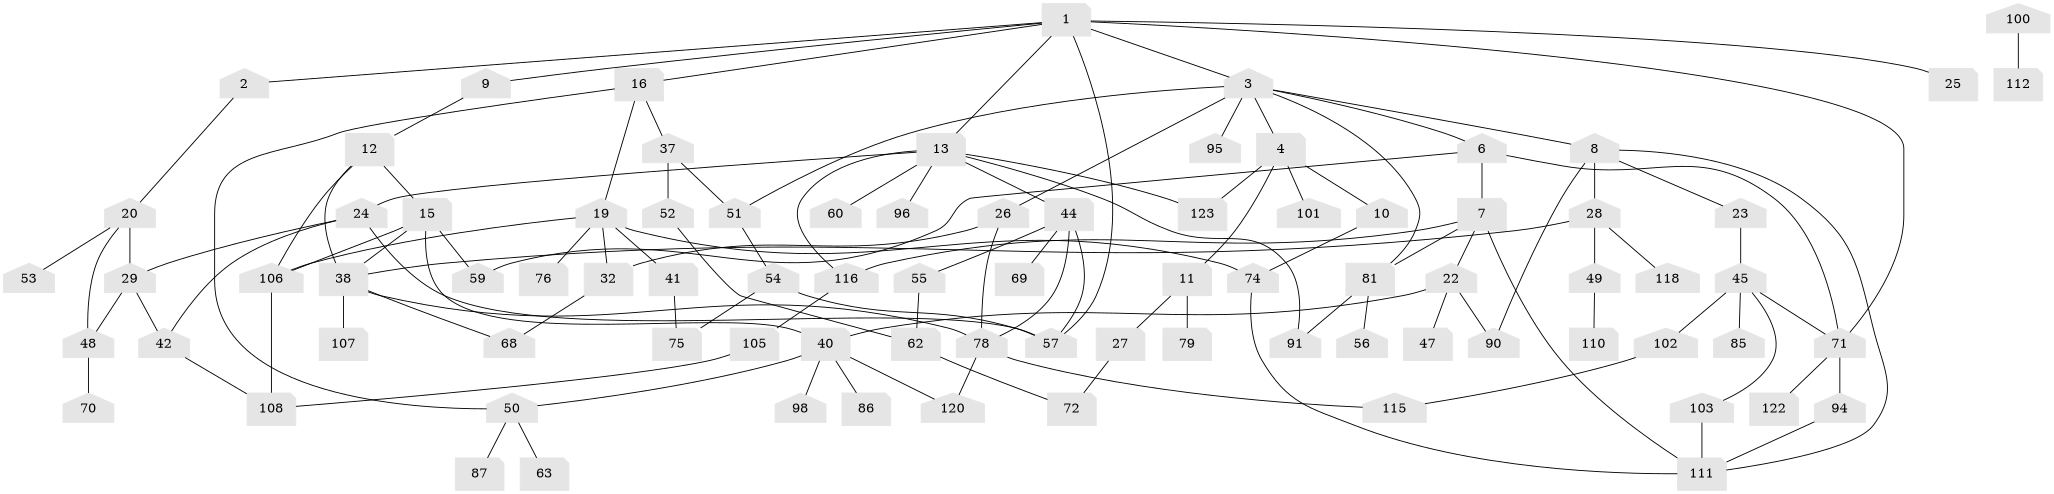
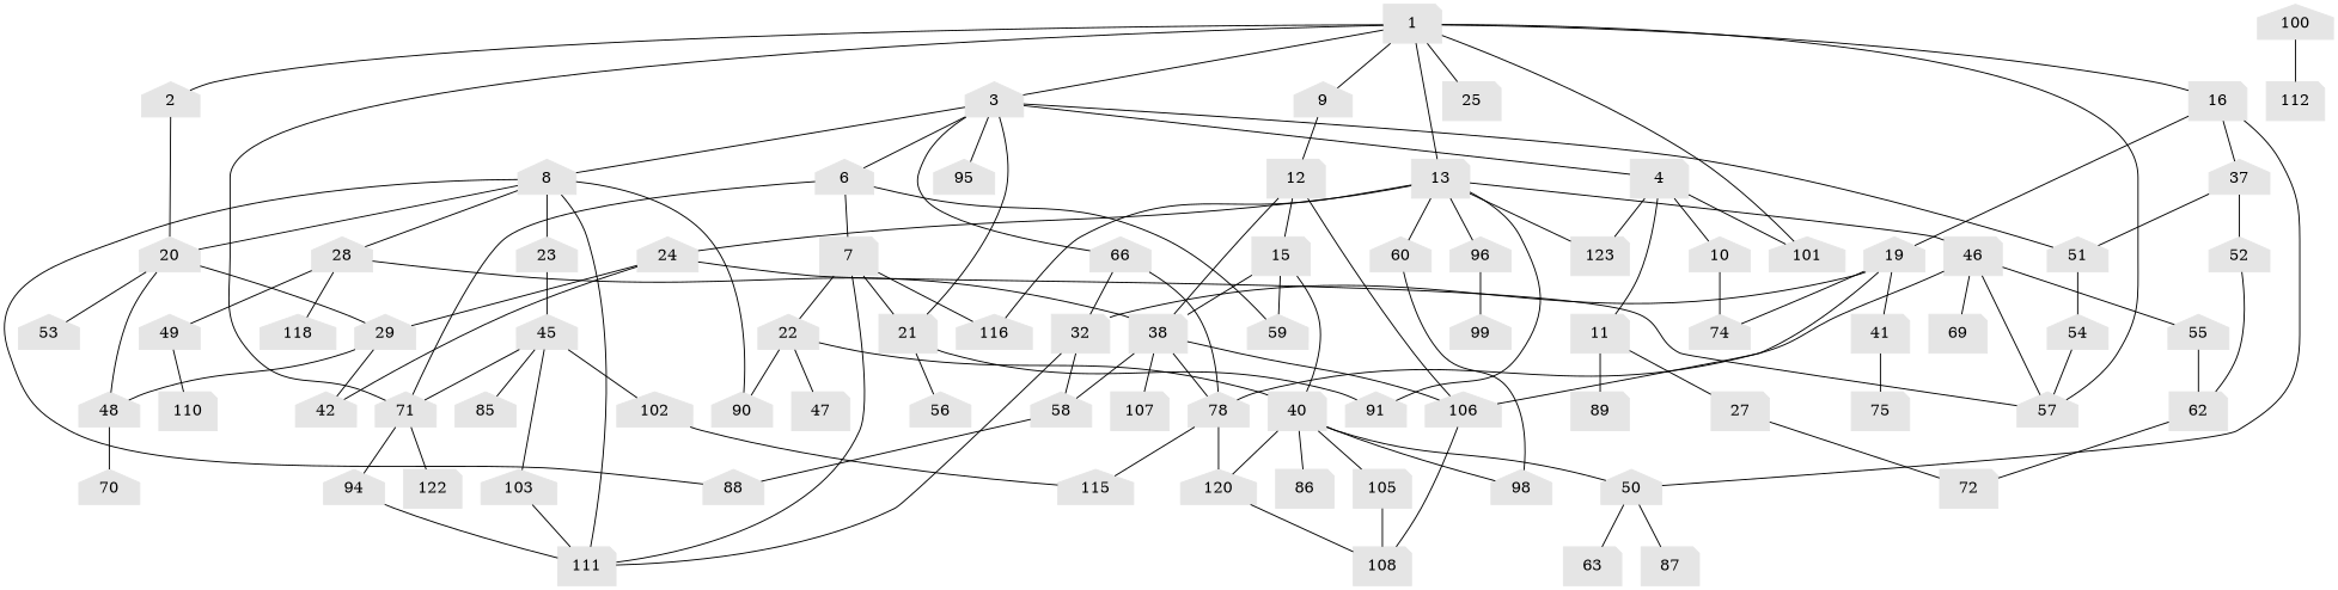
  graph {
    node [color=gray90 shape=house style=filled]
    1 [shape=note super="+5"]
    2
    3 [super="+17"]
    9
    13 [shape=note super="+44"]
    16 [shape=note]
    25 [shape=note super="+35"]
    57
    71 [super="+117"]
    101
    20 [super="+43"]
    4 [shape=note super="+114"]
    6 [super="+64"]
    8 [super="+14"]
-   21 [shape=note super="+97" label=81]
-   26 [super="+34"]
+   21 [shape=note super="+97"]
+   26 [super="+34" label=66]
    51 [super="+77"]
    95
    12 [shape=note]
    123 [shape=note]
    116
    24 [super="+92"]
-   46 [shape=note super="+68" label=44]
+   46 [shape=note super="+68"]
    60
    91
    96
    19
    37 [super="+39"]
    50
    94
    122 [shape=note]
    29 [super="+36"]
    48
    53
    10
    11 [shape=note super="+18"]
    7 [shape=note super="+31"]
    59 [super="+104"]
    111 [shape=note super="+121"]
    23 [super="+80"]
    28 [super="+67"]
+   88
    90
    56 [super="+66"]
    32 [shape=note super="+33"]
    78 [super="+113"]
    54
    74
    27 [shape=note]
-   89 [shape=note label=79]
+   89 [shape=note]
    22 [super="+30"]
    40 [shape=note super="+73"]
    47 [shape=note super="+93"]
    45 [super="+82"]
    38 [shape=note super="+79"]
    49
    118
    15 [shape=note super="+119"]
    106 [super="+109"]
    72 [shape=note super="+81"]
-   58 [super="+84" label=68]
+   58 [super="+84"]
    107 [shape=note]
    108 [shape=note]
    42 [super="+65"]
    55 [super="+61"]
    69 [shape=note]
    98
+   99
    86 [shape=note]
    105 [shape=note]
    120
    41 [shape=note]
-   76 [shape=note]
    52
    63 [shape=note]
    87 [shape=note]
    75 [shape=note super="+83"]
    70
    85
    102
    103
    115 [super="+124"]
    110 [shape=note]
    62 [shape=note]
    112 [shape=note]
    100
    1 -- 2
    1 -- 3
    1 -- 9
    1 -- 13
    1 -- 16
    1 -- 25
    1 -- 57
    1 -- 71
+   1 -- 101
    2 -- 20
    3 -- 4
    3 -- 6
    3 -- 8
    3 -- 21
    3 -- 26
    3 -- 51
    3 -- 95
    9 -- 12
    13 -- 123
    13 -- 116
    13 -- 24
    13 -- 46
    13 -- 60
    13 -- 91
    13 -- 96
    16 -- 19
    16 -- 37
    16 -- 50
    71 -- 94
    71 -- 122
    20 -- 29 [weight=2]
    20 -- 48
    20 -- 53
    4 -- 101
    4 -- 123
    4 -- 10
    4 -- 11
    6 -- 71
    6 -- 7
    6 -- 59
+   8 -- 20
    8 -- 111
    8 -- 23
    8 -- 28
+   8 -- 88
    8 -- 90
    21 -- 91
    21 -- 56
    26 -- 32
    26 -- 78
    51 -- 54
    12 -- 38
    12 -- 15
    12 -- 106
    24 -- 57
    24 -- 29
    24 -- 42
    46 -- 57
    46 -- 78
    46 -- 55
    46 -- 69
+   60 -- 98
+   96 -- 99
    19 -- 32
    19 -- 74
    19 -- 106
    19 -- 41
-   19 -- 76
    37 -- 51
    37 -- 52
    50 -- 63
    50 -- 87
    94 -- 111
    29 -- 48
    29 -- 42
    48 -- 70
    10 -- 74
    11 -- 27
    11 -- 89
    7 -- 21
    7 -- 116
    7 -- 111
    7 -- 22
    23 -- 45 [weight=2]
    28 -- 38
    28 -- 49
    28 -- 118
-   74 -- 111
+   32 -- 111
    32 -- 58
    78 -- 120
    78 -- 115
    54 -- 57
-   54 -- 75
    27 -- 72
    22 -- 90
    22 -- 40
    22 -- 47
    40 -- 50
    40 -- 98
    40 -- 86
-   116 -- 105
+   40 -- 105
    40 -- 120
    45 -- 71
    45 -- 85
    45 -- 102
    45 -- 103
    38 -- 78
-   15 -- 106
+   38 -- 106
    38 -- 58
    38 -- 107
    49 -- 110
    15 -- 59
    15 -- 40
    15 -- 38
    106 -- 108
-   42 -- 108
+   58 -- 88
+   120 -- 108
    55 -- 62
    105 -- 108
    41 -- 75
    52 -- 62
    102 -- 115
    103 -- 111
    62 -- 72
    100 -- 112
  }
